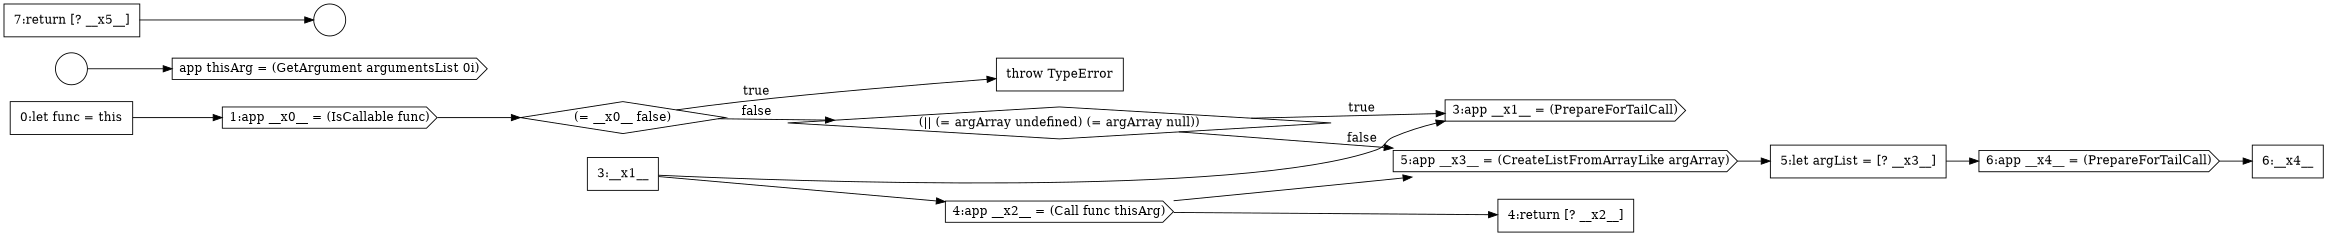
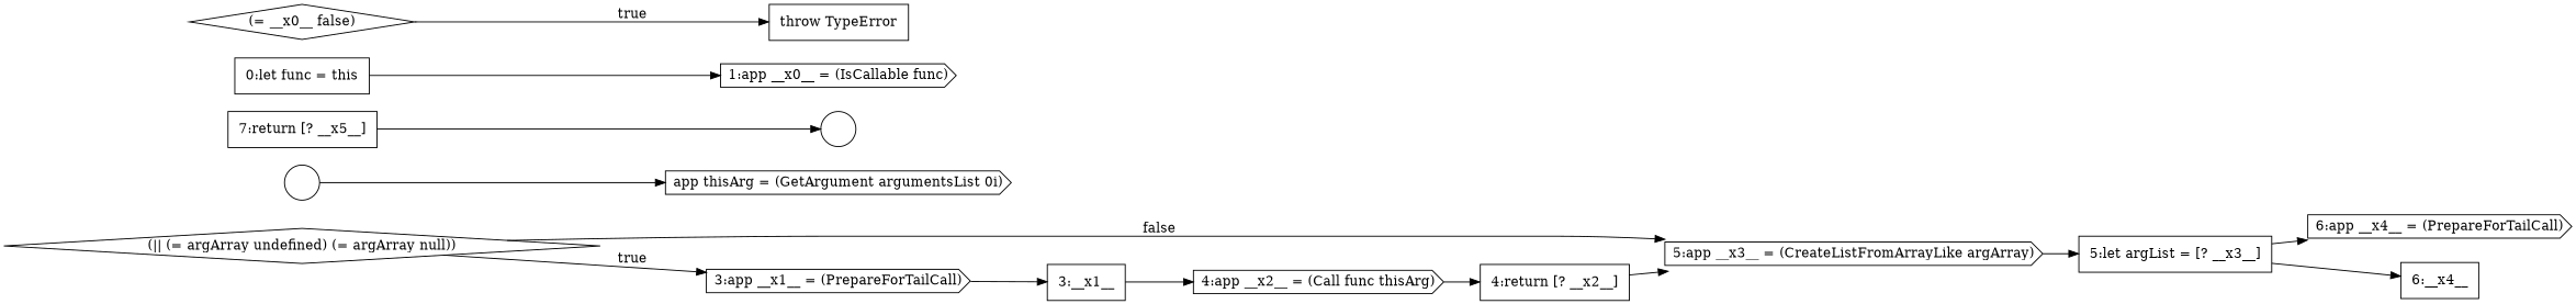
  digraph {
    rankdir=LR
    node [color=black fillcolor=white shape=none style=filled]
    edge [color=black]
    n1 [label=<<font color="black">5:app __x3__ = (CreateListFromArrayLike argArray)</font>> shape=cds]
    n2 [label=<<font color="black">     <table border="0" cellborder="1" cellspacing="0" cellpadding="10">       <tr><td align="left">5:let argList = [? __x3__]</td></tr>     </table>   </font>> margin=0]
    n3 [label=<<font color="black">6:app __x4__ = (PrepareForTailCall)</font>> shape=cds]
    n4 [label=<<font color="black">(|| (= argArray undefined) (= argArray null))</font>> shape=diamond]
    n5 [label=<<font color="black">3:app __x1__ = (PrepareForTailCall)</font>> shape=cds]
    n6 [label=<<font color="black">     <table border="0" cellborder="1" cellspacing="0" cellpadding="10">       <tr><td align="left">3:__x1__</td></tr>     </table>   </font>> margin=0]
    n7 [label=<<font color="black">4:app __x2__ = (Call func thisArg)</font>> shape=cds]
    n8 [label=<<font color="black">     <table border="0" cellborder="1" cellspacing="0" cellpadding="10">       <tr><td align="left">4:return [? __x2__]</td></tr>     </table>   </font>> margin=0]
    n9 [label=<<font color="black">     <table border="0" cellborder="1" cellspacing="0" cellpadding="10">       <tr><td align="left">6:__x4__</td></tr>     </table>   </font>> margin=0]
    n10 [label=<<font color="black">app thisArg = (GetArgument argumentsList 0i)</font>> shape=cds]
    n11 [label=<<font color="black">     <table border="0" cellborder="1" cellspacing="0" cellpadding="10">       <tr><td align="left">7:return [? __x5__]</td></tr>     </table>   </font>> margin=0]
    n12 [label=" " shape=circle]
    n13 [label=<<font color="black">1:app __x0__ = (IsCallable func)</font>> shape=cds]
    n14 [label=<<font color="black">(= __x0__ false)</font>> shape=diamond]
    n15 [label=<<font color="black">     <table border="0" cellborder="1" cellspacing="0" cellpadding="10">       <tr><td align="left">throw TypeError</td></tr>     </table>   </font>> margin=0]
    n16 [label=" " shape=circle]
    n17 [label=<<font color="black">     <table border="0" cellborder="1" cellspacing="0" cellpadding="10">       <tr><td align="left">0:let func = this</td></tr>     </table>   </font>> margin=0]
    n1 -> n2
    n2 -> n3
-   n3 -> n9
+   n2 -> n9
    n4 -> n1 [label=<<font color="black">false</font>>]
    n4 -> n5 [label=<<font color="black">true</font>>]
-   n6 -> n5
+   n5 -> n6
    n6 -> n7
    n7 -> n8
-   n7 -> n1
+   n8 -> n1
    n11 -> n12
-   n13 -> n14
-   n14 -> n4 [label=<<font color="black">false</font>>]
    n14 -> n15 [label=<<font color="black">true</font>>]
    n16 -> n10
    n17 -> n13
  }
